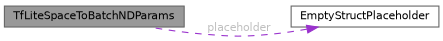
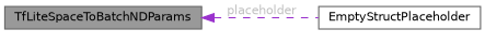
  digraph {
    rankdir=LR
    node [color=gray40 fontname=Helvetica fontsize=10 shape=box style=filled]
    n1 [fillcolor=grey60 fontcolor=black height=0.2 label=TfLiteSpaceToBatchNDParams width=0.4]
    n2 [fillcolor=white height=0.2 label=EmptyStructPlaceholder width=0.4]
-   n2 -> n1 [color=darkorchid3 dir=back fontcolor=grey fontname=Helvetica fontsize=10 label=" placeholder" labelfontname=Helvetica labelfontsize=10 style=dashed]
+   n1 -> n2 [color=darkorchid3 dir=back fontcolor=grey fontname=Helvetica fontsize=10 label=" placeholder" labelfontname=Helvetica labelfontsize=10 style=dashed]
  }
